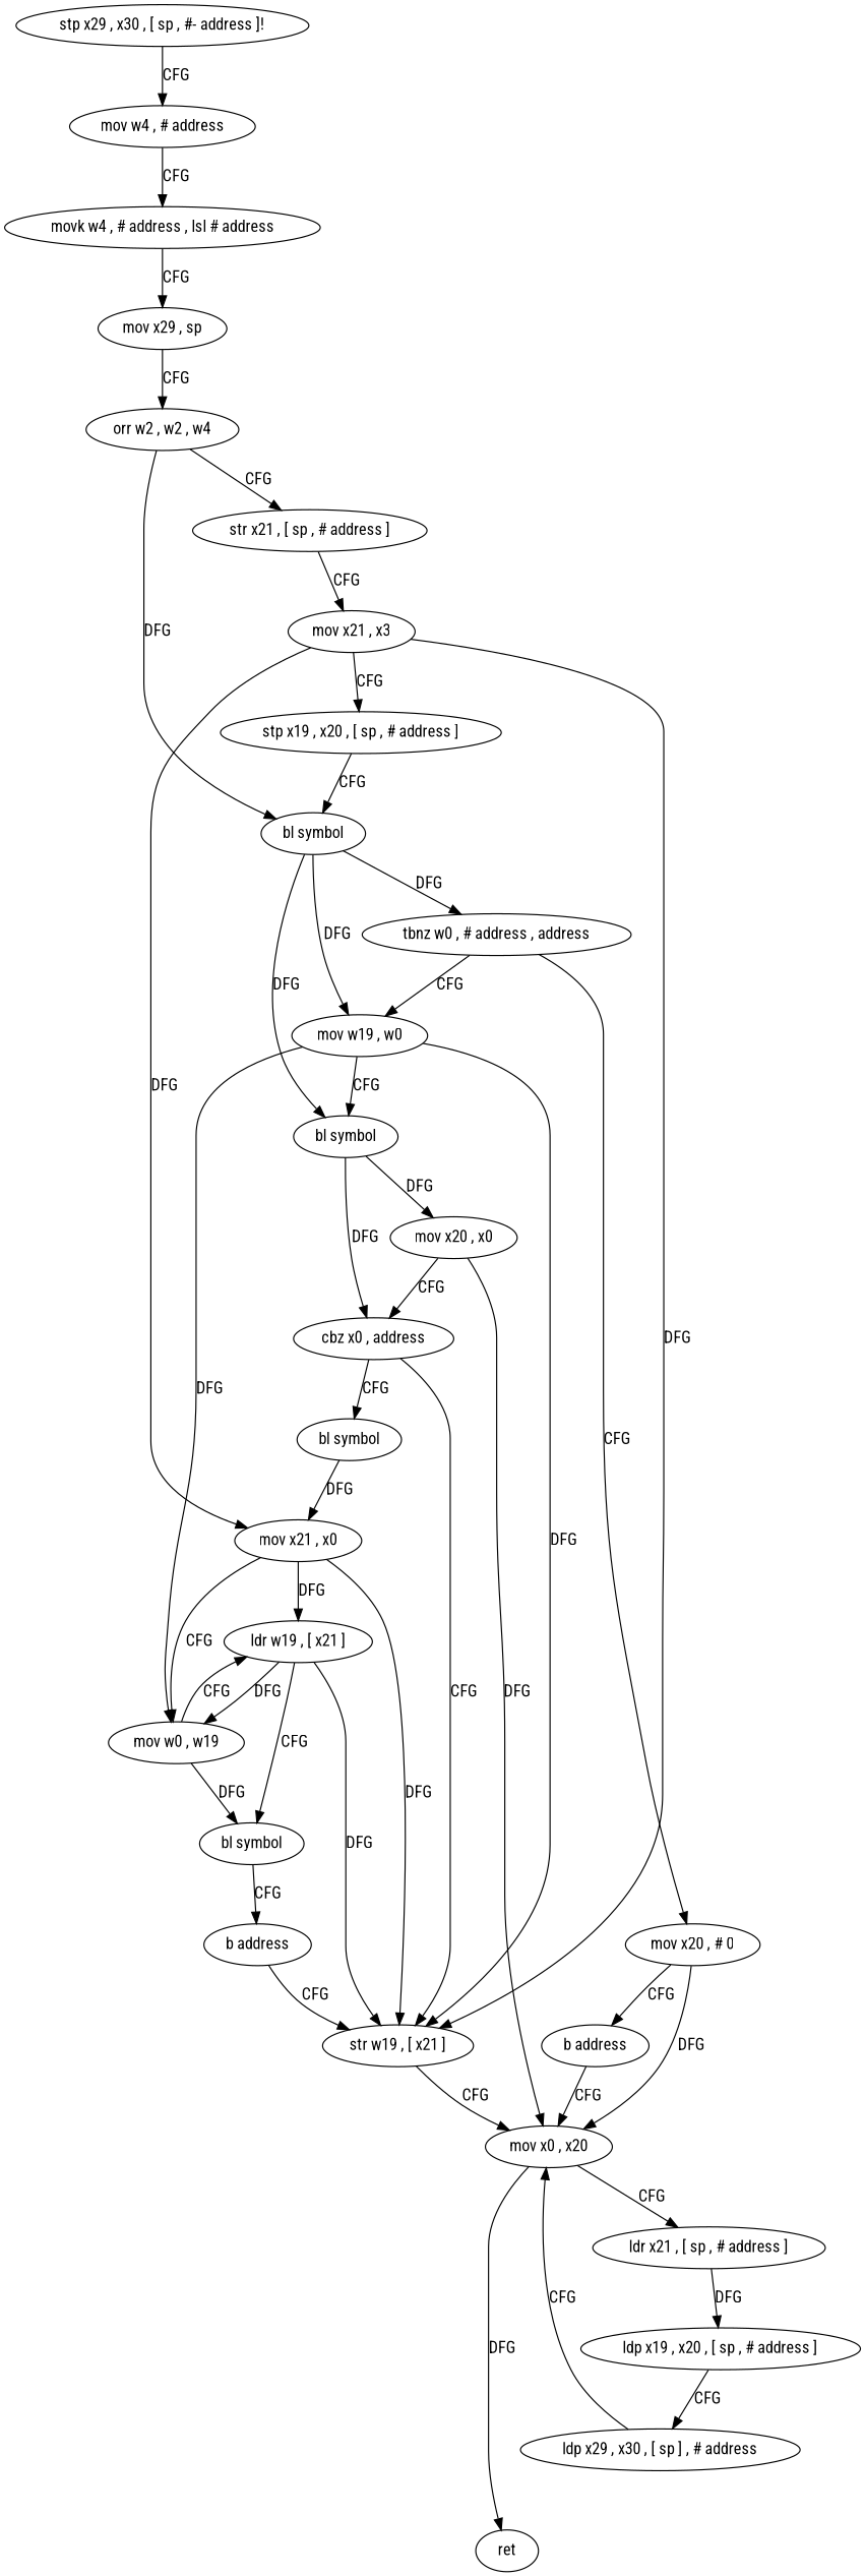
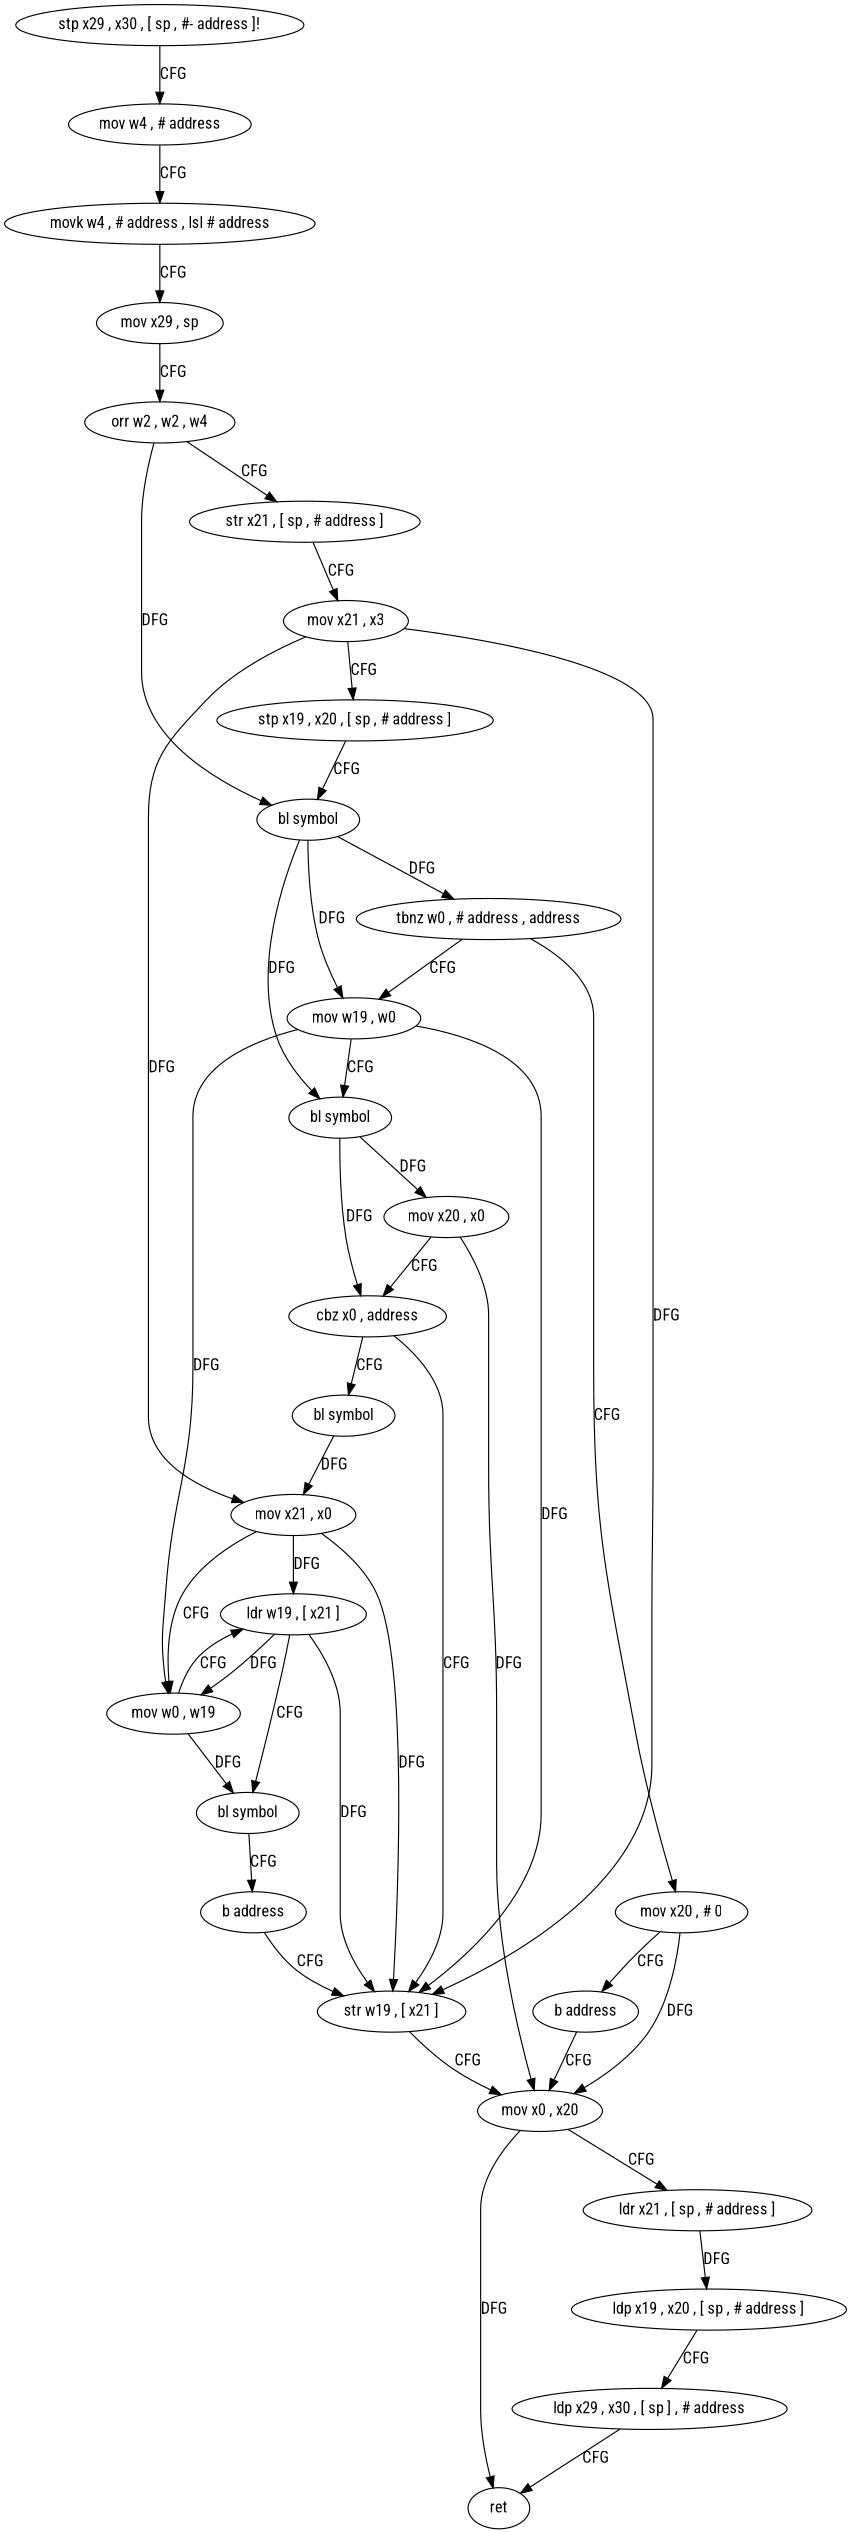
  digraph {
    fontname="Roboto Condensed"
    node [fontname="Roboto Condensed"]
    edge [fontname="Roboto Condensed"]
    n1 [label="stp x29 , x30 , [ sp , #- address ]!"]
    n2 [label="mov w4 , # address"]
    n3 [label="movk w4 , # address , lsl # address"]
    n4 [label="mov x29 , sp"]
    n5 [label="orr w2 , w2 , w4"]
    n6 [label="str x21 , [ sp , # address ]"]
    n7 [label="bl symbol"]
    n8 [label="mov x21 , x3"]
    n9 [label="tbnz w0 , # address , address"]
    n10 [label="mov w19 , w0"]
    n11 [label="bl symbol"]
    n12 [label="stp x19 , x20 , [ sp , # address ]"]
    n13 [label="str w19 , [ x21 ]"]
    n14 [label="mov x21 , x0"]
    n15 [label="mov x0 , x20"]
    n16 [label="ldr w19 , [ x21 ]"]
    n17 [label="mov w0 , w19"]
    n18 [label="bl symbol"]
    n19 [label="mov x20 , # 0"]
    n20 [label="mov x20 , x0"]
    n21 [label="cbz x0 , address"]
    n22 [label="b address"]
    n23 [label="ldr x21 , [ sp , # address ]"]
    n24 [label=ret]
    n25 [label="ldp x19 , x20 , [ sp , # address ]"]
    n26 [label="bl symbol"]
    n27 [label="ldp x29 , x30 , [ sp ] , # address"]
    n28 [label="b address"]
    n1 -> n2 [label=CFG]
    n2 -> n3 [label=CFG]
    n3 -> n4 [label=CFG]
    n4 -> n5 [label=CFG]
    n5 -> n6 [label=CFG]
    n5 -> n7 [label=DFG]
    n6 -> n8 [label=CFG]
    n7 -> n9 [label=DFG]
    n7 -> n10 [label=DFG]
    n7 -> n11 [label=DFG]
    n8 -> n12 [label=CFG]
    n8 -> n13 [label=DFG]
    n8 -> n14 [label=DFG]
    n9 -> n10 [label=CFG]
    n9 -> n19 [label=CFG]
    n10 -> n11 [label=CFG]
    n10 -> n13 [label=DFG]
    n10 -> n17 [label=DFG]
    n11 -> n20 [label=DFG]
    n11 -> n21 [label=DFG]
    n12 -> n7 [label=CFG]
    n13 -> n15 [label=CFG]
    n14 -> n13 [label=DFG]
    n14 -> n16 [label=DFG]
    n14 -> n17 [label=CFG]
    n15 -> n23 [label=CFG]
    n15 -> n24 [label=DFG]
    n16 -> n13 [label=DFG]
    n16 -> n17 [label=DFG]
    n16 -> n18 [label=CFG]
    n17 -> n16 [label=CFG]
    n17 -> n18 [label=DFG]
    n18 -> n28 [label=CFG]
    n19 -> n15 [label=DFG]
    n19 -> n22 [label=CFG]
    n20 -> n15 [label=DFG]
    n20 -> n21 [label=CFG]
    n21 -> n13 [label=CFG]
    n21 -> n26 [label=CFG]
    n22 -> n15 [label=CFG]
    n23 -> n25 [label=DFG]
    n25 -> n27 [label=CFG]
    n26 -> n14 [label=DFG]
-   n27 -> n15 [label=CFG]
+   n27 -> n24 [label=CFG]
    n28 -> n13 [label=CFG]
  }
